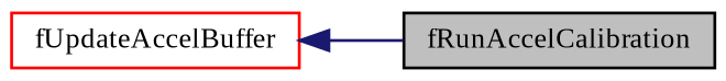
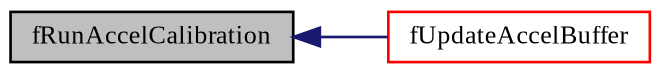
  digraph {
    rankdir=LR
    fontname="Liberation Serif"
    node [fontname="Liberation Serif" fontsize=10 shape=record style=filled]
    n1 [color=black fillcolor=grey75 fontcolor=black height=0.2 label=fRunAccelCalibration width=0.4]
    n2 [color=red fillcolor=white height=0.2 label=fUpdateAccelBuffer width=0.4]
-   n2 -> n1 [color=midnightblue dir=back fontname="Liberation Serif" fontsize=10 labelfontname=Helvetica labelfontsize=10 style=solid]
+   n1 -> n2 [color=midnightblue dir=back fontname="Liberation Serif" fontsize=10 labelfontname=Helvetica labelfontsize=10 style=solid]
  }
